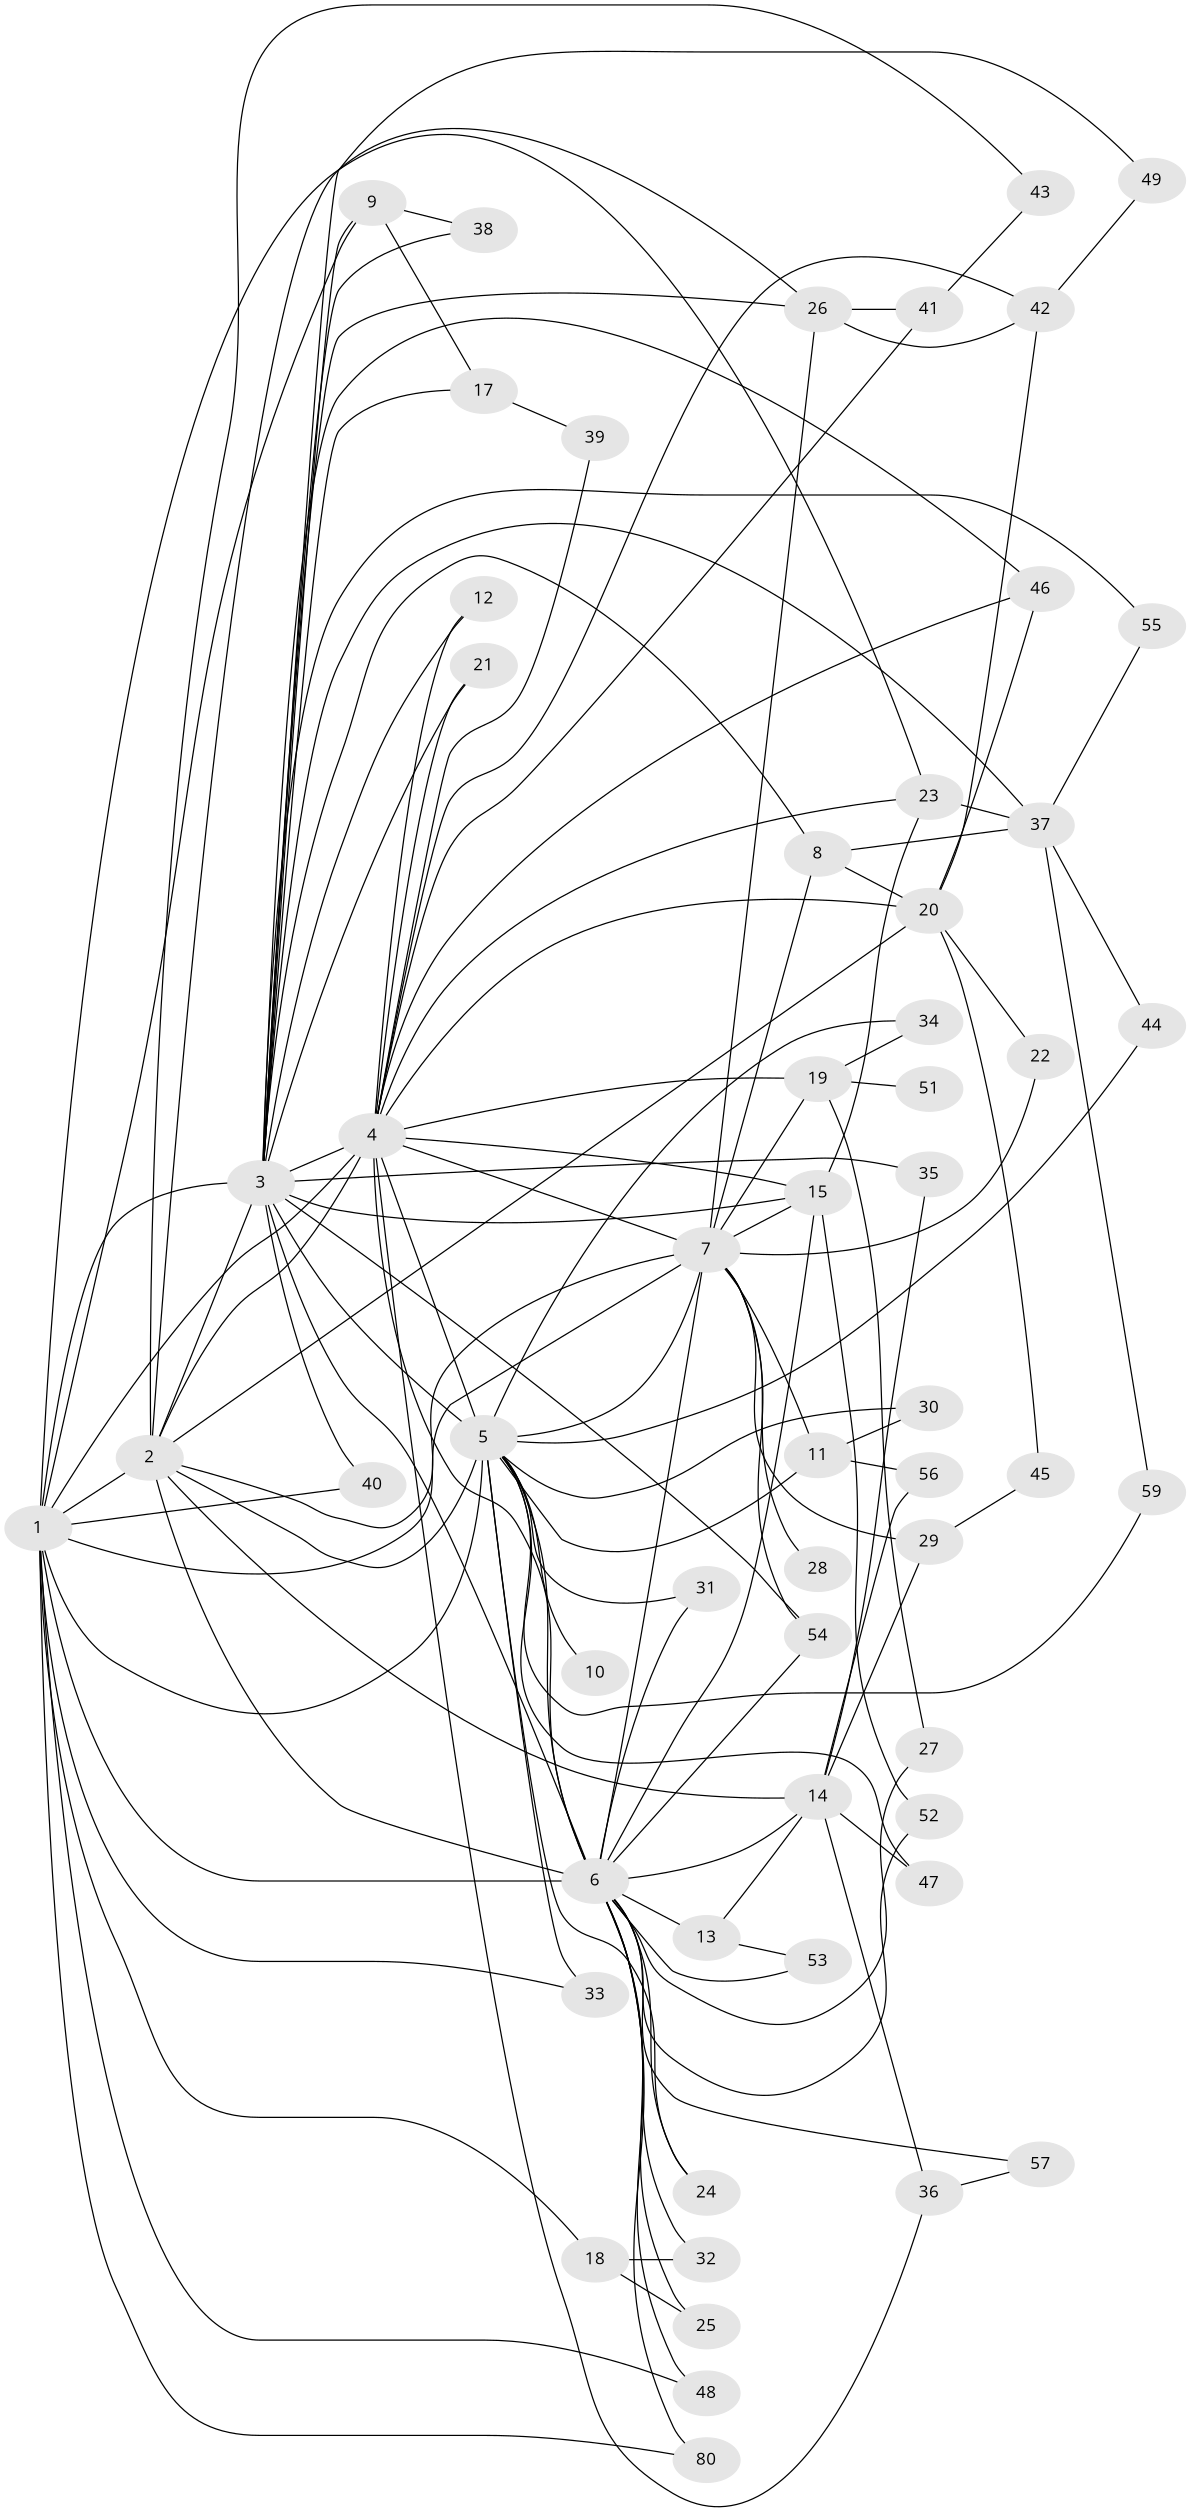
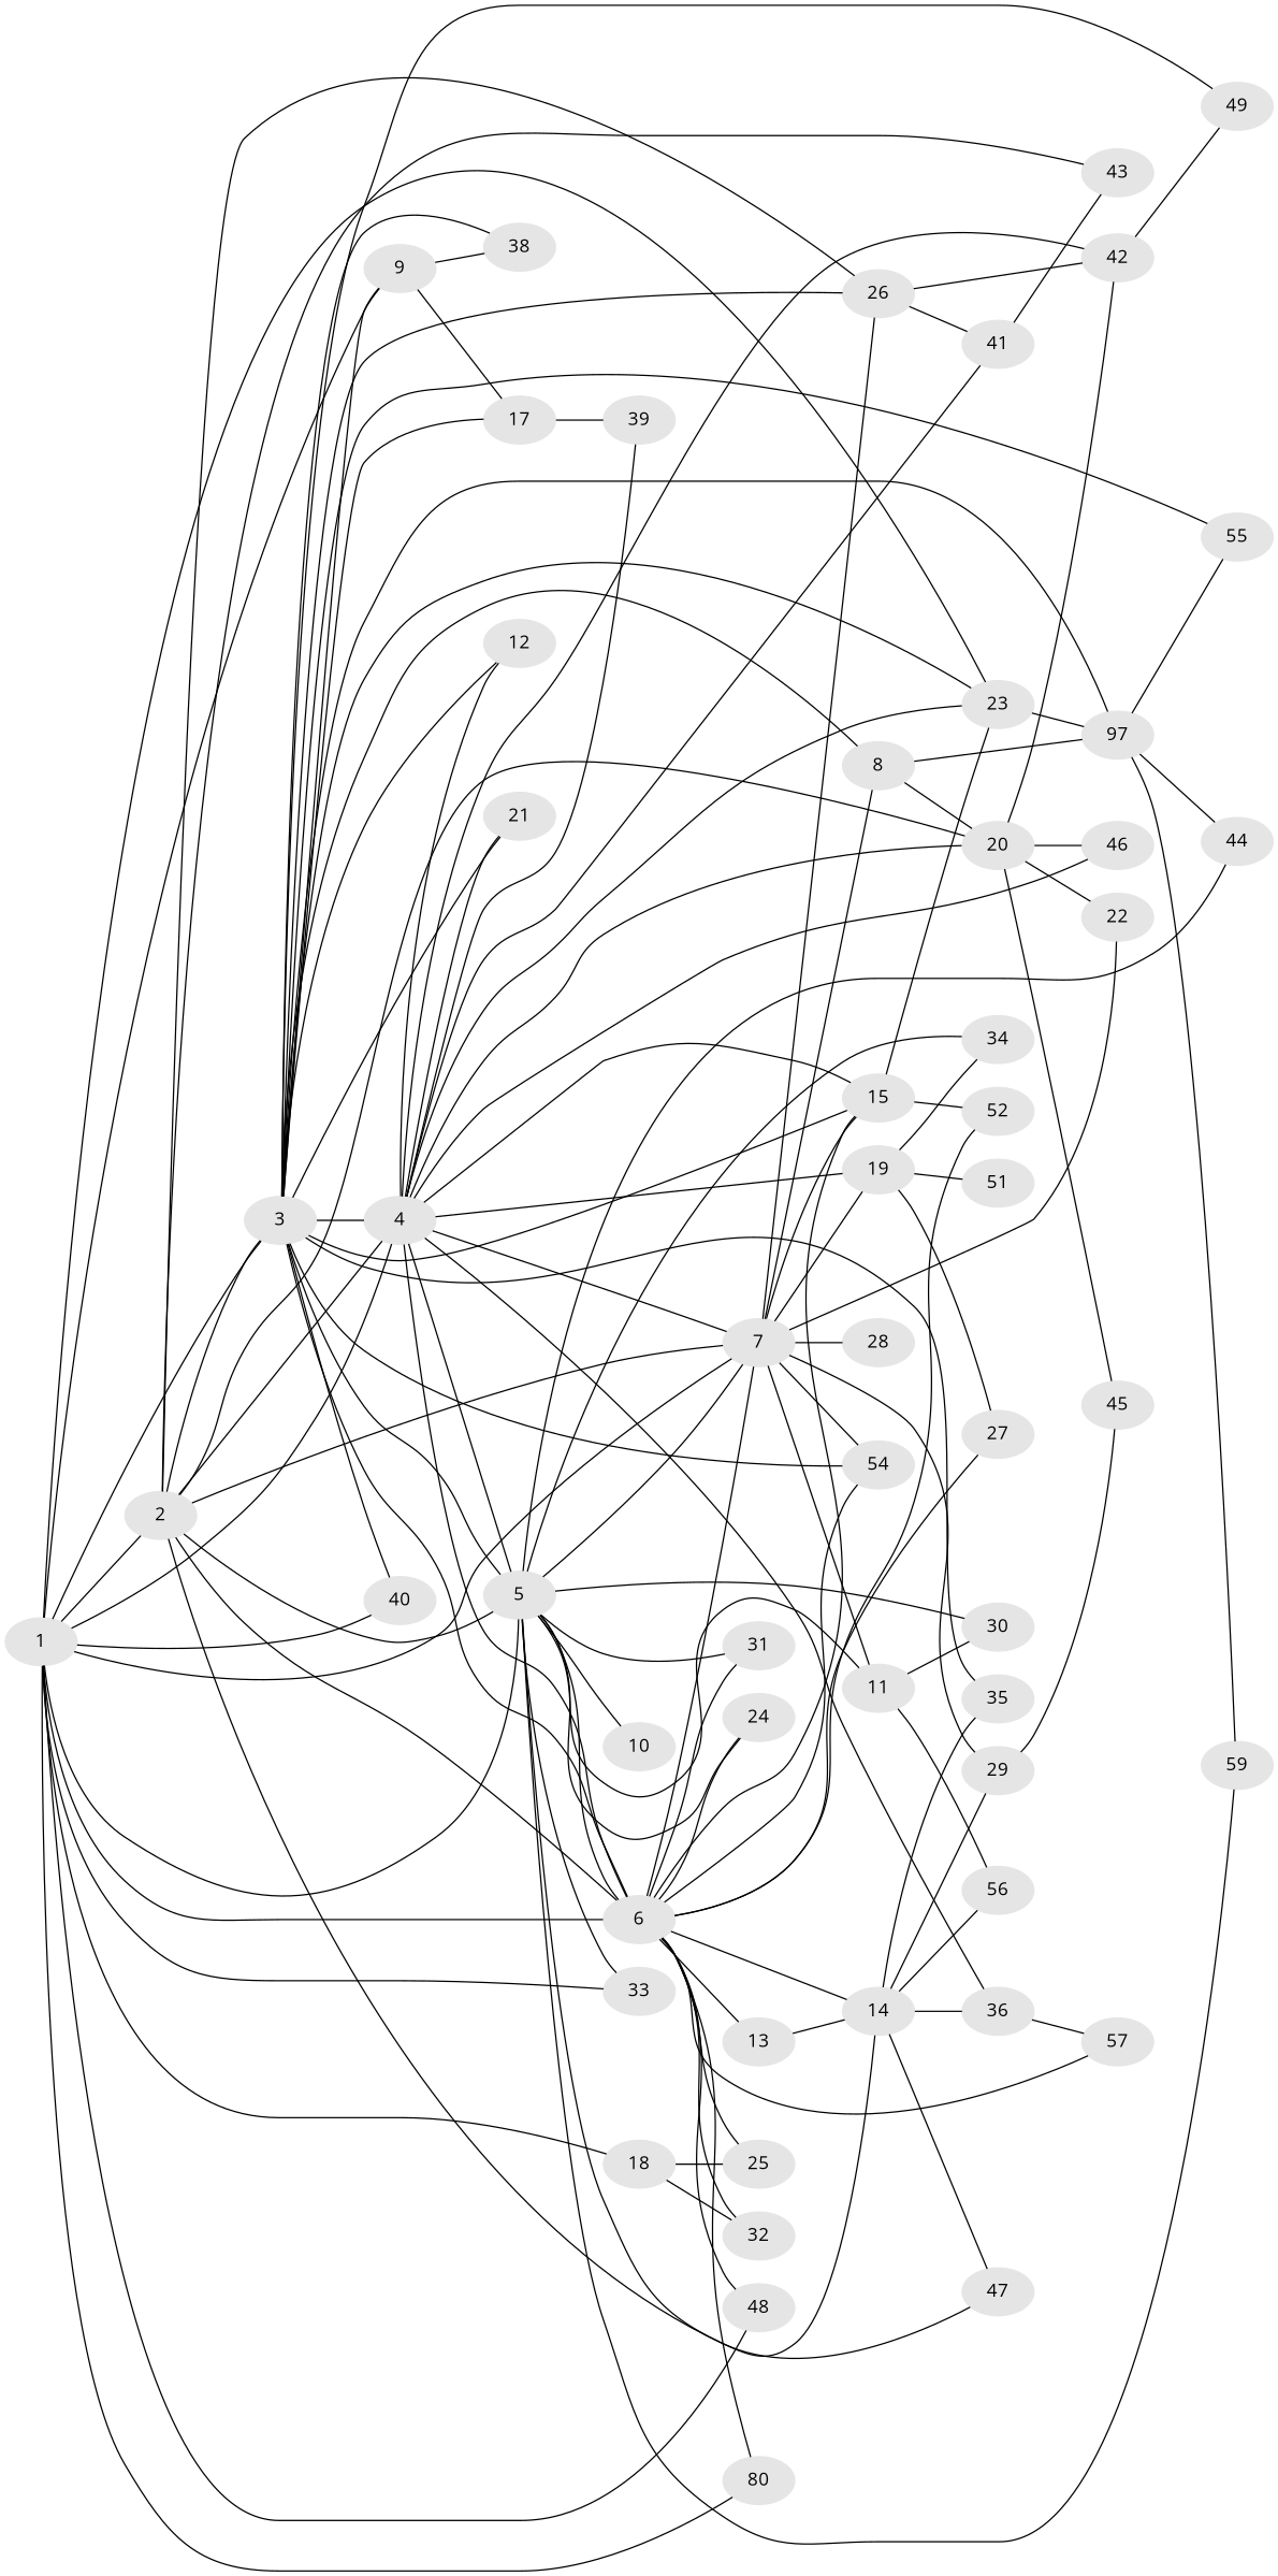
  graph {
    fontname="Open Sans"
    rankdir=LR
    node [color=gray90 fontname="Open Sans" style=filled]
    edge [fontname="Open Sans" weight=1.0]
    1
    2
    3
    4
    5
    6
    7
    9
    18
    23
    33
    40
    48
    n14 [label=80]
    26
    14
    20
    43
    8
    12
    15
    17
    21
    35
-   37
+   37 [label=97]
    38
    49
    55
    54
    19
    36
    39
    41
    42
    46
    10
    11
    24
    30
    31
    34
    44
    47
    59
    13
    25
    27
    32
    52
-   53
    57
    22
    28
    29
    56
    45
    51
    1 -- 2 [weight=2.0]
    1 -- 3 [weight=4.0]
    1 -- 4 [weight=4.0]
    1 -- 5 [weight=3.0]
    1 -- 6 [weight=2.0]
    1 -- 7 [weight=2.0]
    1 -- 9
    1 -- 18
    1 -- 23
    1 -- 33
    1 -- 40
    1 -- 48
    1 -- n14
    2 -- 3 [weight=2.0]
    2 -- 4 [weight=2.0]
    2 -- 5 [weight=2.0]
    2 -- 6
    2 -- 7
    2 -- 26
    2 -- 14 [weight=2.0]
    2 -- 20
    2 -- 43
    3 -- 4 [weight=4.0]
    3 -- 5 [weight=2.0]
    3 -- 6 [weight=3.0]
    3 -- 9
-   3 -- 46
+   3 -- 23
    3 -- 40
    3 -- 26
    3 -- 8
    3 -- 12
    3 -- 15
    3 -- 17
    3 -- 21
    3 -- 35
    3 -- 37
    3 -- 38
    3 -- 49
    3 -- 55
    3 -- 54 [weight=3.0]
    4 -- 5 [weight=3.0]
    4 -- 6 [weight=2.0]
    4 -- 7 [weight=2.0]
    4 -- 23
    4 -- 20
    4 -- 12
    4 -- 15 [weight=2.0]
    4 -- 21
    4 -- 19
    4 -- 36
    4 -- 39
    4 -- 41
    4 -- 42
    4 -- 46
    5 -- 6
    5 -- 7
    5 -- 33
    5 -- 10
    5 -- 11
    5 -- 24
    5 -- 30
    5 -- 31
    5 -- 34
    5 -- 44
    5 -- 47
    5 -- 59
    6 -- 7 [weight=2.0]
    6 -- 48
    6 -- n14
    6 -- 14
    6 -- 15
    6 -- 54
    6 -- 24
    6 -- 31
    6 -- 13
    6 -- 25
    6 -- 27
    6 -- 32
    6 -- 52
-   6 -- 53
    6 -- 57
    7 -- 26
    7 -- 8
    7 -- 15
    7 -- 54
    7 -- 19
    7 -- 11
    7 -- 22
    7 -- 28
    7 -- 29
    9 -- 17
    9 -- 38
    18 -- 25
    18 -- 32
    23 -- 37
    26 -- 41
    26 -- 42
    14 -- 35
    14 -- 36
    14 -- 47
    14 -- 29
    14 -- 56
    20 -- 42
    20 -- 46
    20 -- 22
    20 -- 45
    8 -- 20
    8 -- 37
    15 -- 23 [weight=3.0]
    15 -- 52
    17 -- 39
    37 -- 55
    37 -- 44
    37 -- 59
    19 -- 34
    19 -- 27
    19 -- 51
    36 -- 57
    41 -- 43
    42 -- 49
    11 -- 30
    11 -- 56
    13 -- 14
-   13 -- 53
    29 -- 45
  }
